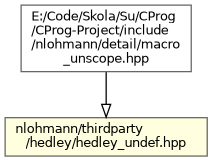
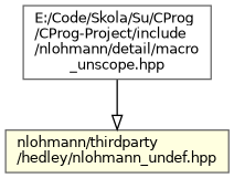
  digraph {
    fontname="DejaVu Sans"
    node [fontname="DejaVu Sans" fontsize=10 shape=box style=filled]
    n1 [color=gray40 fillcolor=white fontcolor=black height=0.2 label="E:/Code/Skola/Su/CProg\l/CProg-Project/include\l/nlohmann/detail/macro\l_unscope.hpp" width=0.4]
-   n2 [color=grey40 fillcolor=lightyellow height=0.2 label="nlohmann/thirdparty\l/hedley/hedley_undef.hpp" width=0.4]
+   n2 [color=grey40 fillcolor=lightyellow height=0.2 label="nlohmann/thirdparty\l/hedley/nlohmann_undef.hpp" width=0.4]
    n1 -> n2 [color=black fontname="DejaVu Sans" fontsize=10 labelfontname=Helvetica labelfontsize=10 style=solid arrowhead=onormal]
  }
